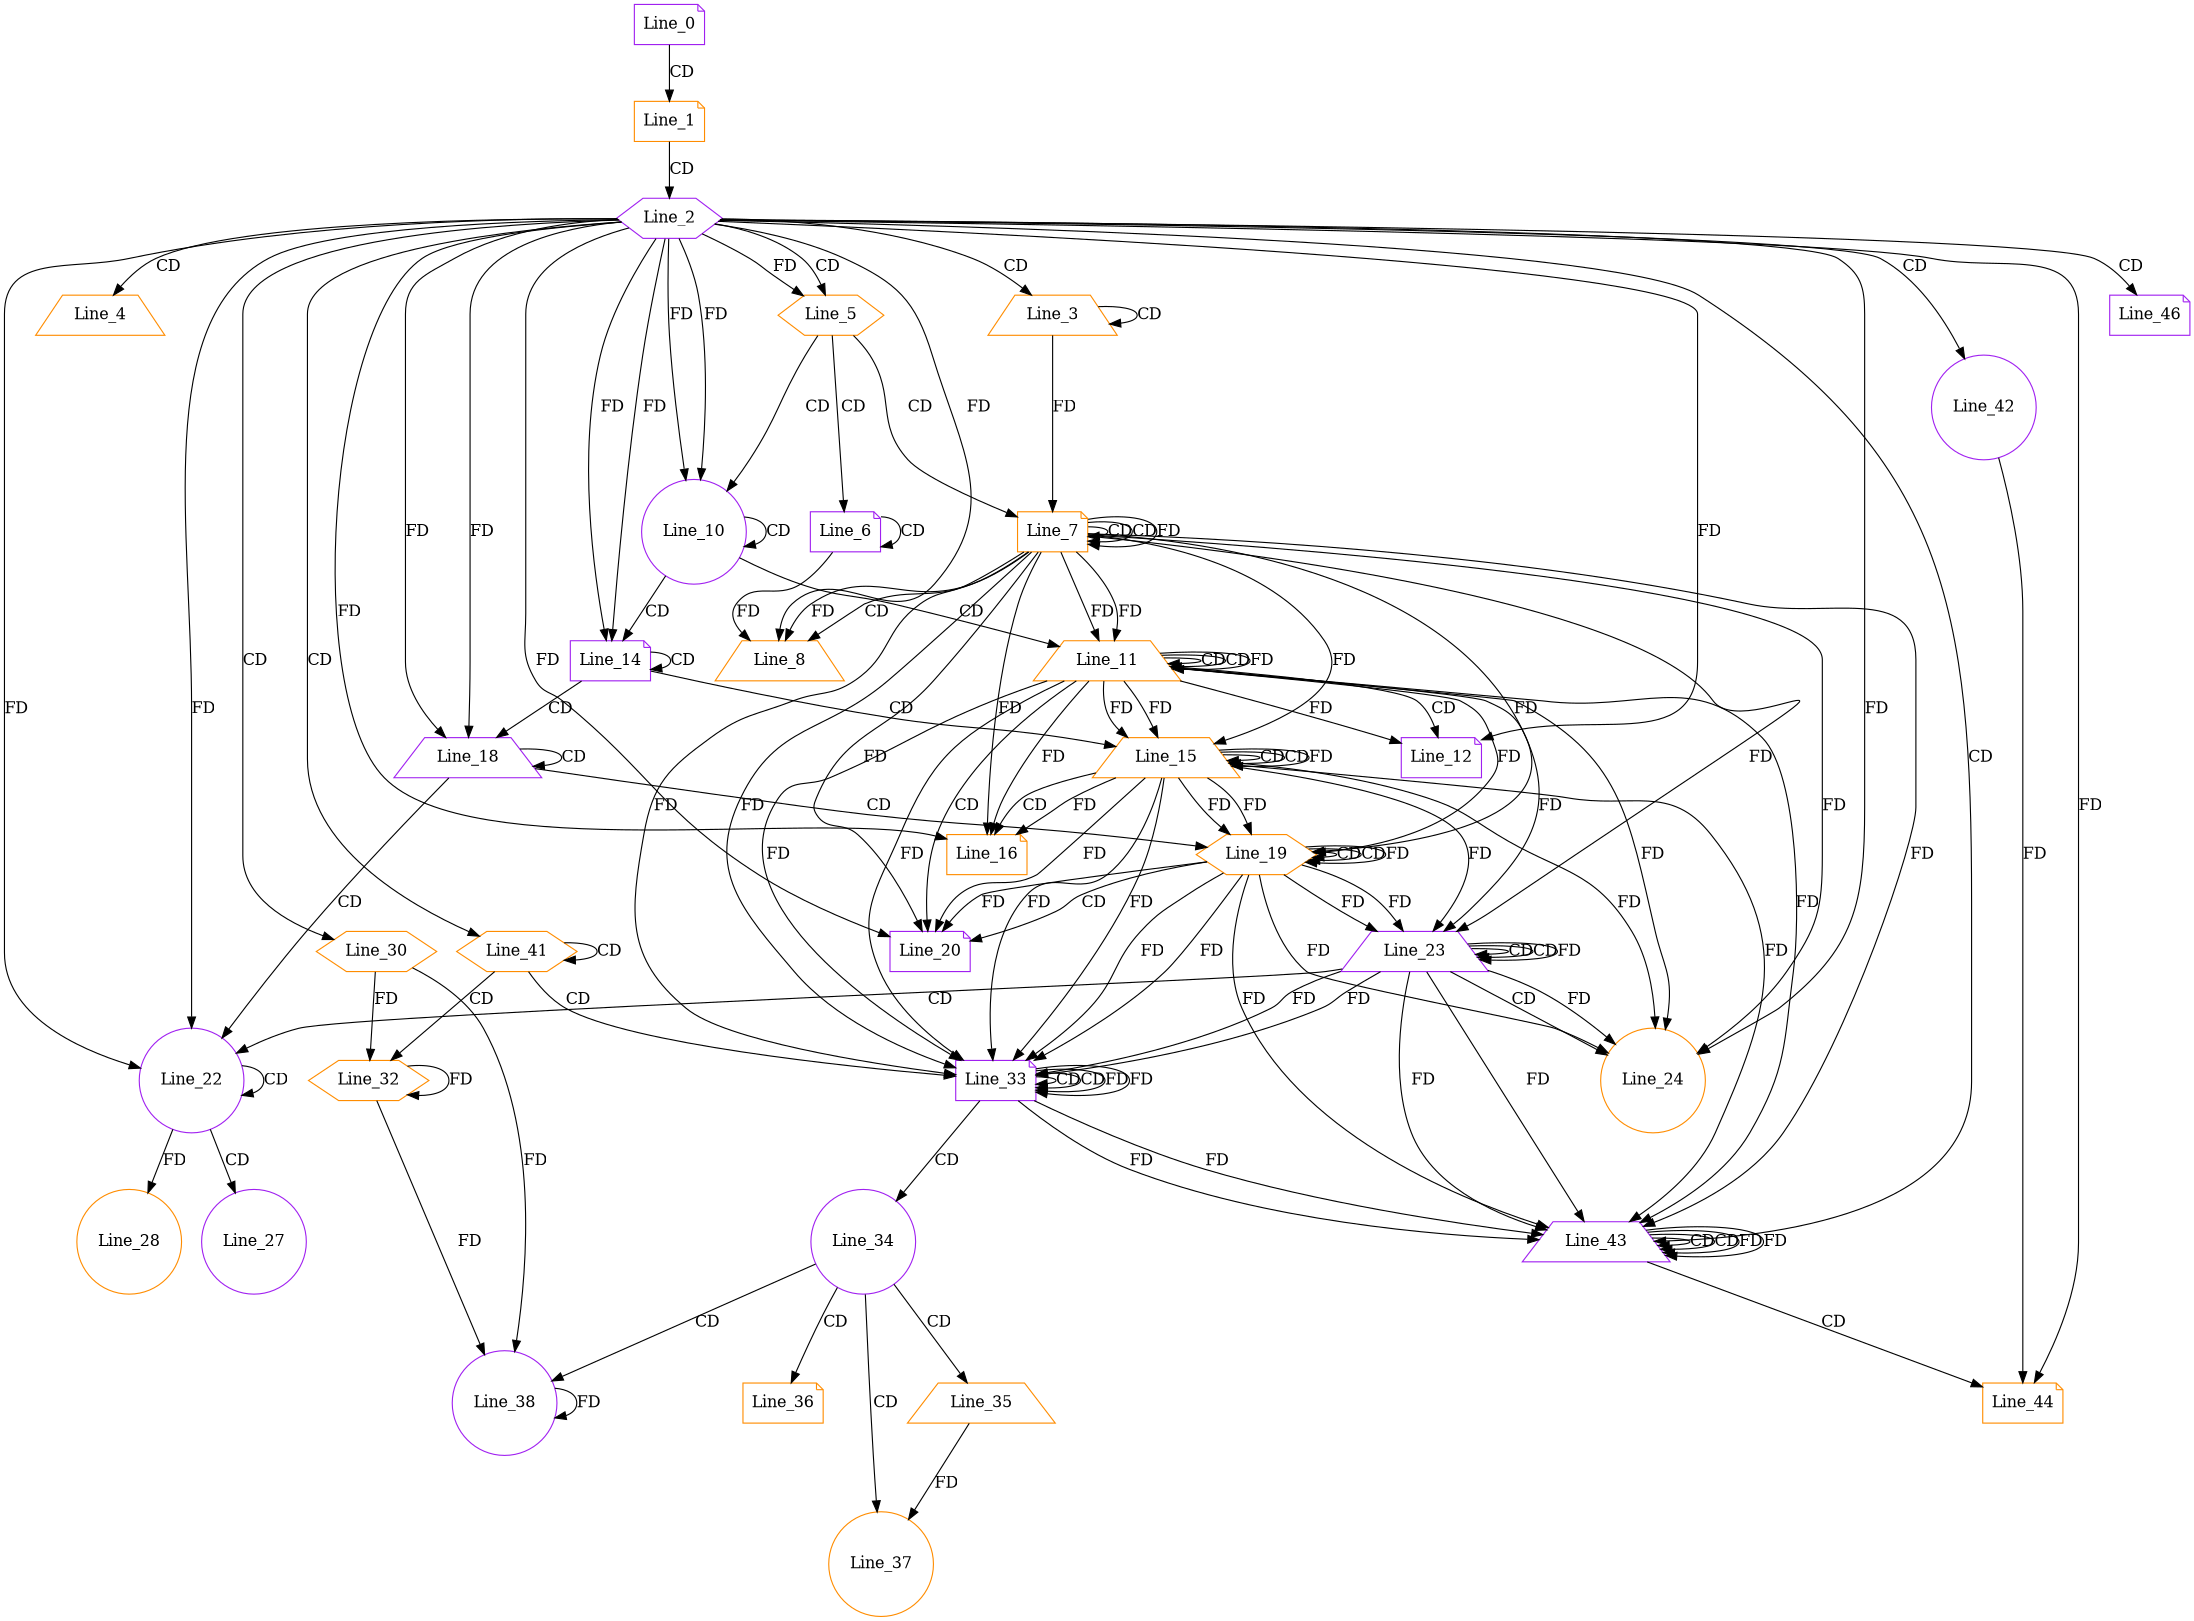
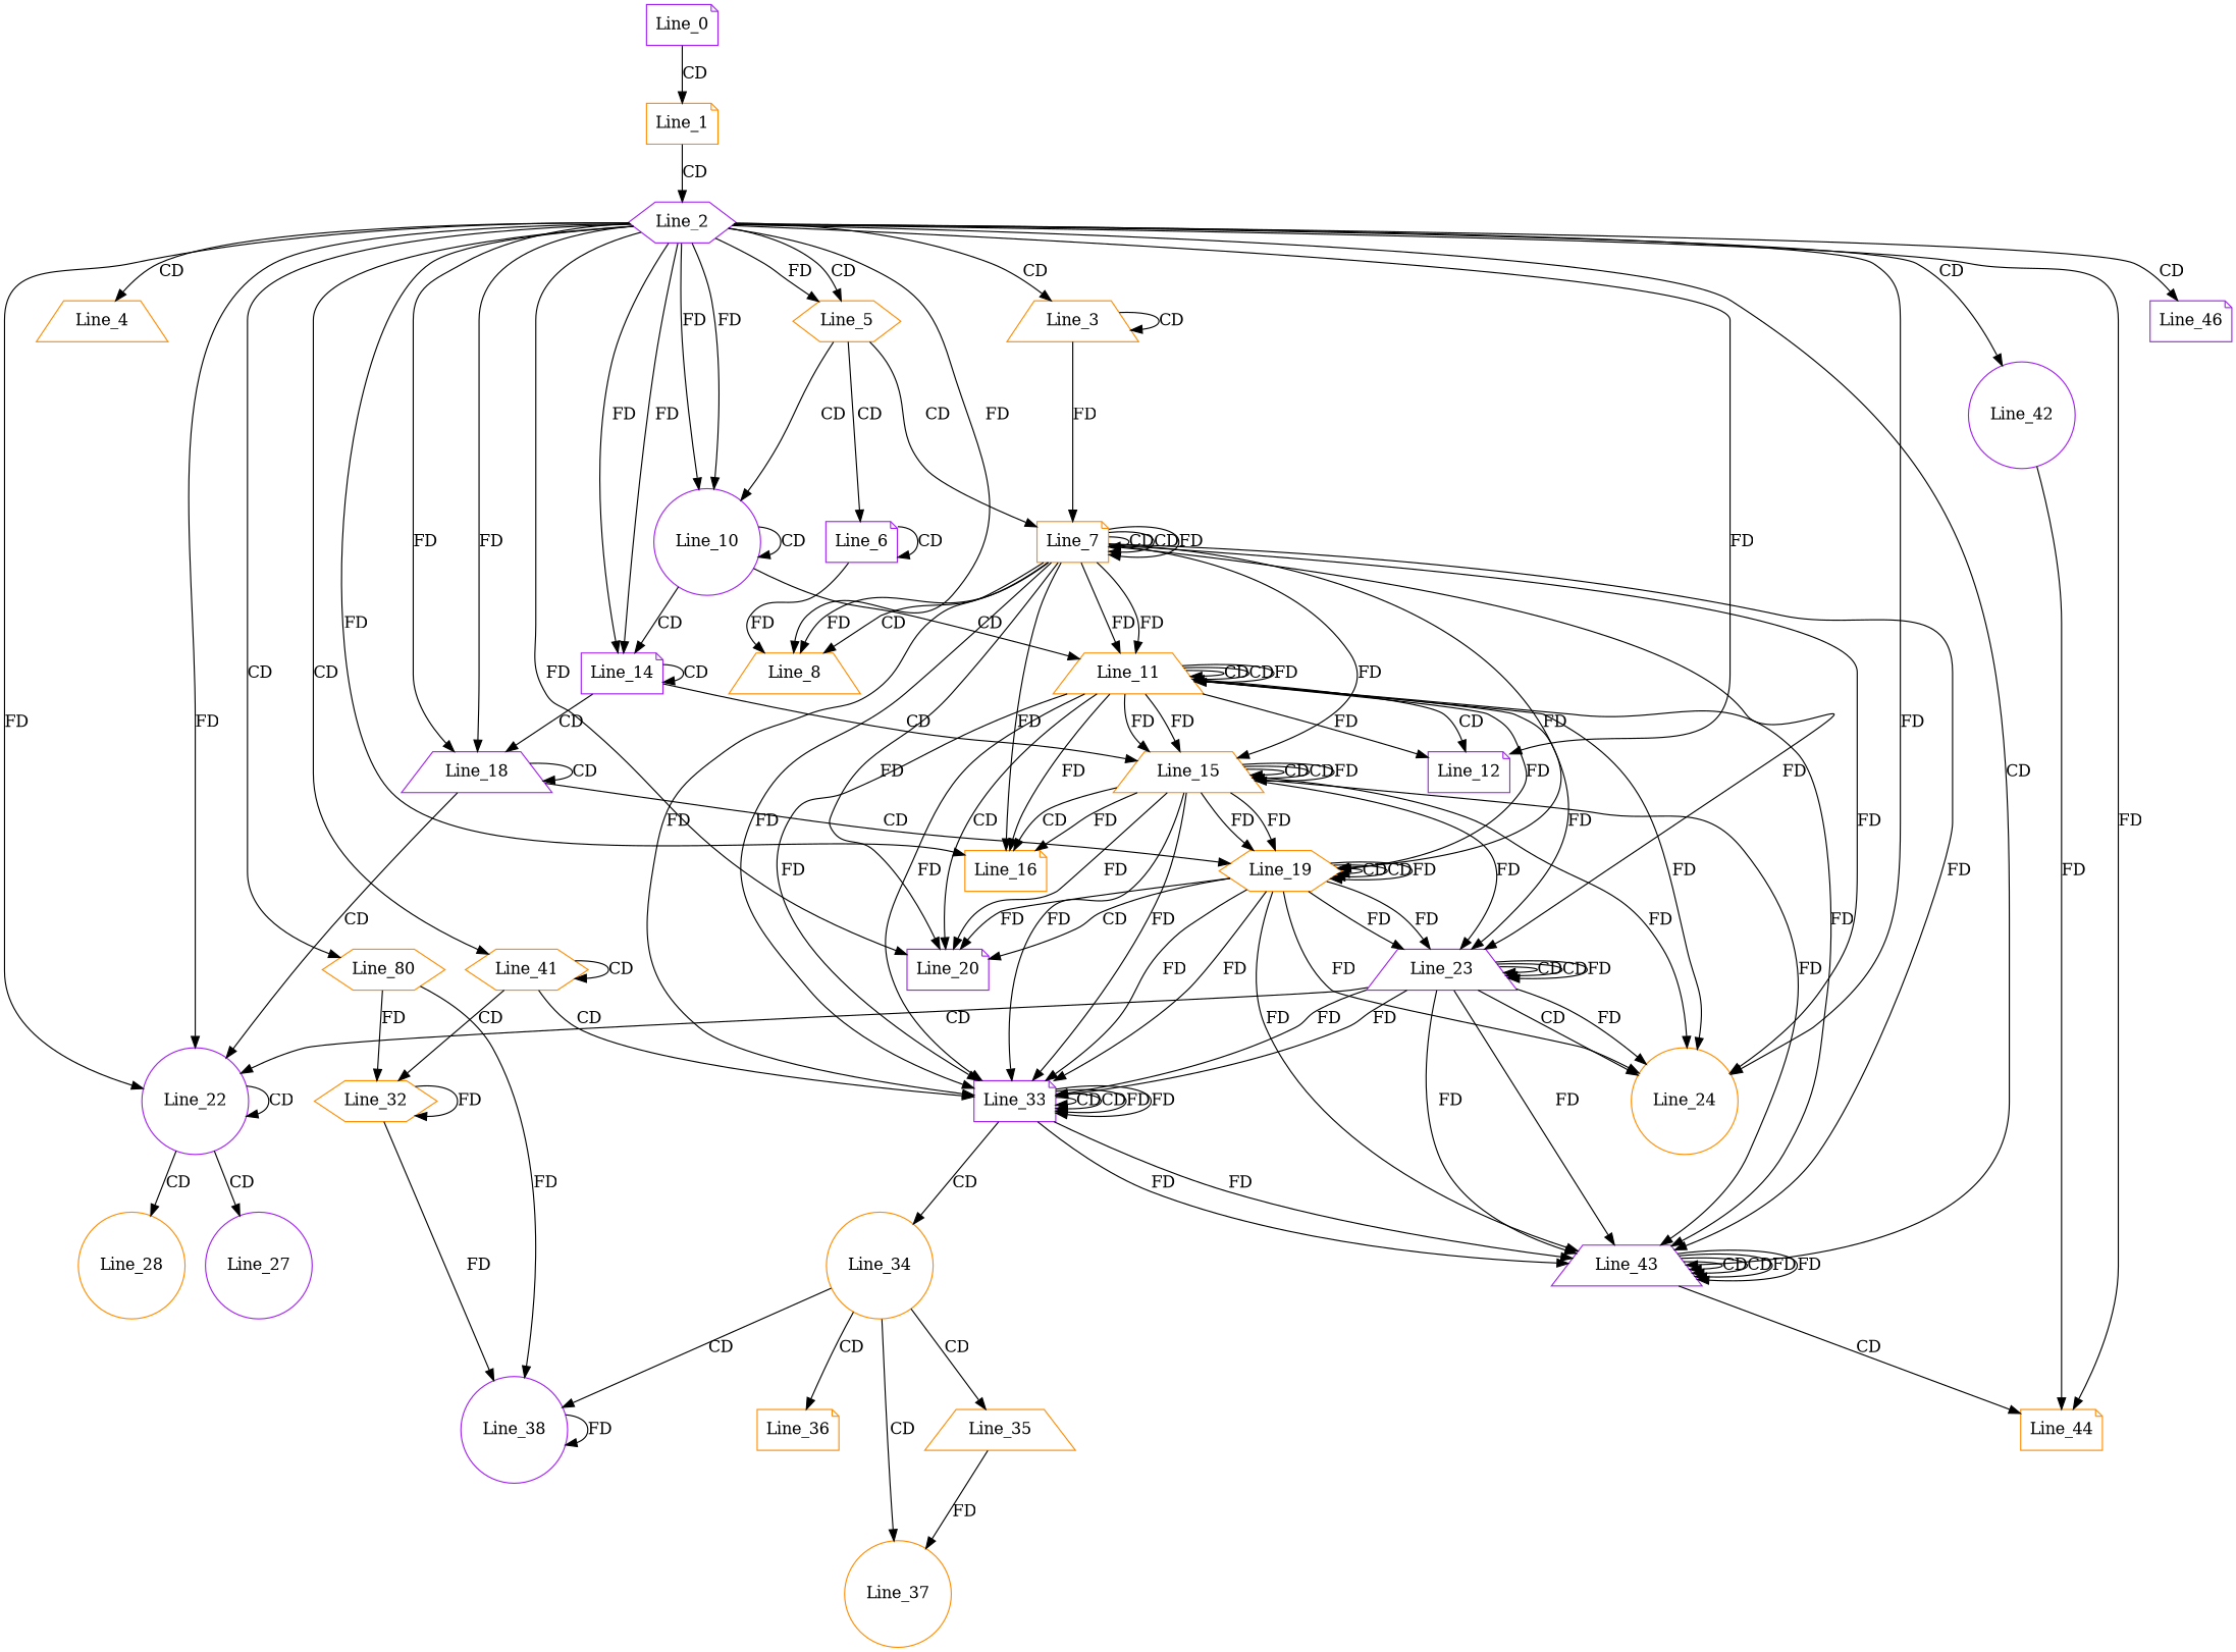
  digraph {
    node [color=darkorange shape=note]
    Line_0 [color=purple]
    Line_1
    Line_2 [color=purple shape=hexagon]
    Line_3 [shape=trapezium]
    Line_4 [shape=trapezium]
    Line_5 [shape=hexagon]
    Line_8 [shape=trapezium]
    Line_10 [color=purple shape=circle]
    Line_12 [color=purple]
    Line_14 [color=purple]
    Line_16
    Line_18 [color=purple shape=trapezium]
    Line_20 [color=purple]
    Line_22 [color=purple shape=circle]
    Line_24 [shape=circle]
-   Line_30 [shape=hexagon]
+   Line_30 [shape=hexagon label=Line_80]
    n17 [label=Line_41 shape=hexagon]
    Line_42 [color=purple shape=circle]
    Line_43 [color=purple shape=trapezium]
    Line_44
    Line_46 [color=purple]
    Line_7
    Line_6 [color=purple]
    Line_11 [shape=trapezium]
    Line_15 [shape=trapezium]
    Line_19 [shape=hexagon]
    Line_27 [color=purple shape=circle]
    Line_28 [shape=circle]
    Line_32 [shape=hexagon]
    Line_38 [color=purple shape=circle]
    Line_33 [color=purple]
    Line_23 [color=purple shape=trapezium]
-   Line_34 [color=purple shape=circle]
+   Line_34 [shape=circle]
    Line_35 [shape=trapezium]
    Line_36
    Line_37 [shape=circle]
    Line_0 -> Line_1 [label=CD]
    Line_1 -> Line_2 [label=CD]
    Line_2 -> Line_3 [label=CD]
    Line_2 -> Line_4 [label=CD]
    Line_2 -> Line_5 [label=CD]
    Line_2 -> Line_5 [label=FD]
    Line_2 -> Line_8 [label=FD]
    Line_2 -> Line_10 [label=FD]
    Line_2 -> Line_10 [label=FD]
    Line_2 -> Line_12 [label=FD]
    Line_2 -> Line_14 [label=FD]
    Line_2 -> Line_14 [label=FD]
    Line_2 -> Line_16 [label=FD]
    Line_2 -> Line_18 [label=FD]
    Line_2 -> Line_18 [label=FD]
    Line_2 -> Line_20 [label=FD]
    Line_2 -> Line_22 [label=FD]
    Line_2 -> Line_22 [label=FD]
    Line_2 -> Line_24 [label=FD]
    Line_2 -> Line_30 [label=CD]
    Line_2 -> n17 [label=CD]
    Line_2 -> Line_42 [label=CD]
    Line_2 -> Line_43 [label=CD]
    Line_2 -> Line_44 [label=FD]
    Line_2 -> Line_46 [label=CD]
    Line_3 -> Line_3 [label=CD]
    Line_3 -> Line_7 [label=FD]
    Line_5 -> Line_10 [label=CD]
    Line_5 -> Line_7 [label=CD]
    Line_5 -> Line_6 [label=CD]
    Line_10 -> Line_10 [label=CD]
    Line_10 -> Line_14 [label=CD]
    Line_10 -> Line_11 [label=CD]
    Line_14 -> Line_14 [label=CD]
    Line_14 -> Line_18 [label=CD]
    Line_14 -> Line_15 [label=CD]
    Line_18 -> Line_18 [label=CD]
    Line_18 -> Line_22 [label=CD]
    Line_18 -> Line_19 [label=CD]
    Line_22 -> Line_22 [label=CD]
    Line_22 -> Line_27 [label=CD]
-   Line_22 -> Line_28 [label=FD]
+   Line_22 -> Line_28 [label=CD]
    Line_30 -> Line_32 [label=FD]
    Line_30 -> Line_38 [label=FD]
    n17 -> n17 [label=CD]
    n17 -> Line_32 [label=CD]
    n17 -> Line_33 [label=CD]
    Line_42 -> Line_44 [label=FD]
    Line_43 -> Line_43 [label=CD]
    Line_43 -> Line_43 [label=CD]
    Line_43 -> Line_43 [label=FD]
    Line_43 -> Line_43 [label=FD]
    Line_43 -> Line_44 [label=CD]
    Line_7 -> Line_8 [label=CD]
    Line_7 -> Line_8 [label=FD]
    Line_7 -> Line_16 [label=FD]
    Line_7 -> Line_20 [label=FD]
    Line_7 -> Line_24 [label=FD]
    Line_7 -> Line_43 [label=FD]
    Line_7 -> Line_7 [label=CD]
    Line_7 -> Line_7 [label=CD]
    Line_7 -> Line_7 [label=FD]
    Line_7 -> Line_11 [label=FD]
    Line_7 -> Line_11 [label=FD]
    Line_7 -> Line_15 [label=FD]
    Line_7 -> Line_19 [label=FD]
    Line_7 -> Line_33 [label=FD]
    Line_7 -> Line_33 [label=FD]
    Line_7 -> Line_23 [label=FD]
    Line_6 -> Line_8 [label=FD]
    Line_6 -> Line_6 [label=CD]
    Line_11 -> Line_12 [label=CD]
    Line_11 -> Line_12 [label=FD]
    Line_11 -> Line_16 [label=FD]
    Line_11 -> Line_20 [label=CD]
    Line_11 -> Line_24 [label=FD]
    Line_11 -> Line_43 [label=FD]
    Line_11 -> Line_11 [label=CD]
    Line_11 -> Line_11 [label=CD]
    Line_11 -> Line_11 [label=FD]
    Line_11 -> Line_15 [label=FD]
    Line_11 -> Line_15 [label=FD]
    Line_11 -> Line_19 [label=FD]
    Line_11 -> Line_33 [label=FD]
    Line_11 -> Line_33 [label=FD]
    Line_11 -> Line_23 [label=FD]
    Line_15 -> Line_16 [label=CD]
    Line_15 -> Line_16 [label=FD]
    Line_15 -> Line_20 [label=FD]
    Line_15 -> Line_24 [label=FD]
    Line_15 -> Line_43 [label=FD]
    Line_15 -> Line_15 [label=CD]
    Line_15 -> Line_15 [label=CD]
    Line_15 -> Line_15 [label=FD]
    Line_15 -> Line_19 [label=FD]
    Line_15 -> Line_19 [label=FD]
    Line_15 -> Line_33 [label=FD]
    Line_15 -> Line_33 [label=FD]
    Line_15 -> Line_23 [label=FD]
    Line_19 -> Line_20 [label=CD]
    Line_19 -> Line_20 [label=FD]
    Line_19 -> Line_24 [label=FD]
    Line_19 -> Line_43 [label=FD]
    Line_19 -> Line_19 [label=CD]
    Line_19 -> Line_19 [label=CD]
    Line_19 -> Line_19 [label=FD]
    Line_19 -> Line_33 [label=FD]
    Line_19 -> Line_33 [label=FD]
    Line_19 -> Line_23 [label=FD]
    Line_19 -> Line_23 [label=FD]
    Line_32 -> Line_32 [label=FD]
    Line_32 -> Line_38 [label=FD]
    Line_38 -> Line_38 [label=FD]
    Line_33 -> Line_43 [label=FD]
    Line_33 -> Line_43 [label=FD]
    Line_33 -> Line_33 [label=CD]
    Line_33 -> Line_33 [label=CD]
    Line_33 -> Line_33 [label=FD]
    Line_33 -> Line_33 [label=FD]
    Line_33 -> Line_34 [label=CD]
    Line_23 -> Line_22 [label=CD]
    Line_23 -> Line_24 [label=CD]
    Line_23 -> Line_24 [label=FD]
    Line_23 -> Line_43 [label=FD]
    Line_23 -> Line_43 [label=FD]
    Line_23 -> Line_33 [label=FD]
    Line_23 -> Line_33 [label=FD]
    Line_23 -> Line_23 [label=CD]
    Line_23 -> Line_23 [label=CD]
    Line_23 -> Line_23 [label=FD]
    Line_34 -> Line_38 [label=CD]
    Line_34 -> Line_35 [label=CD]
    Line_34 -> Line_36 [label=CD]
    Line_34 -> Line_37 [label=CD]
    Line_35 -> Line_37 [label=FD]
  }
